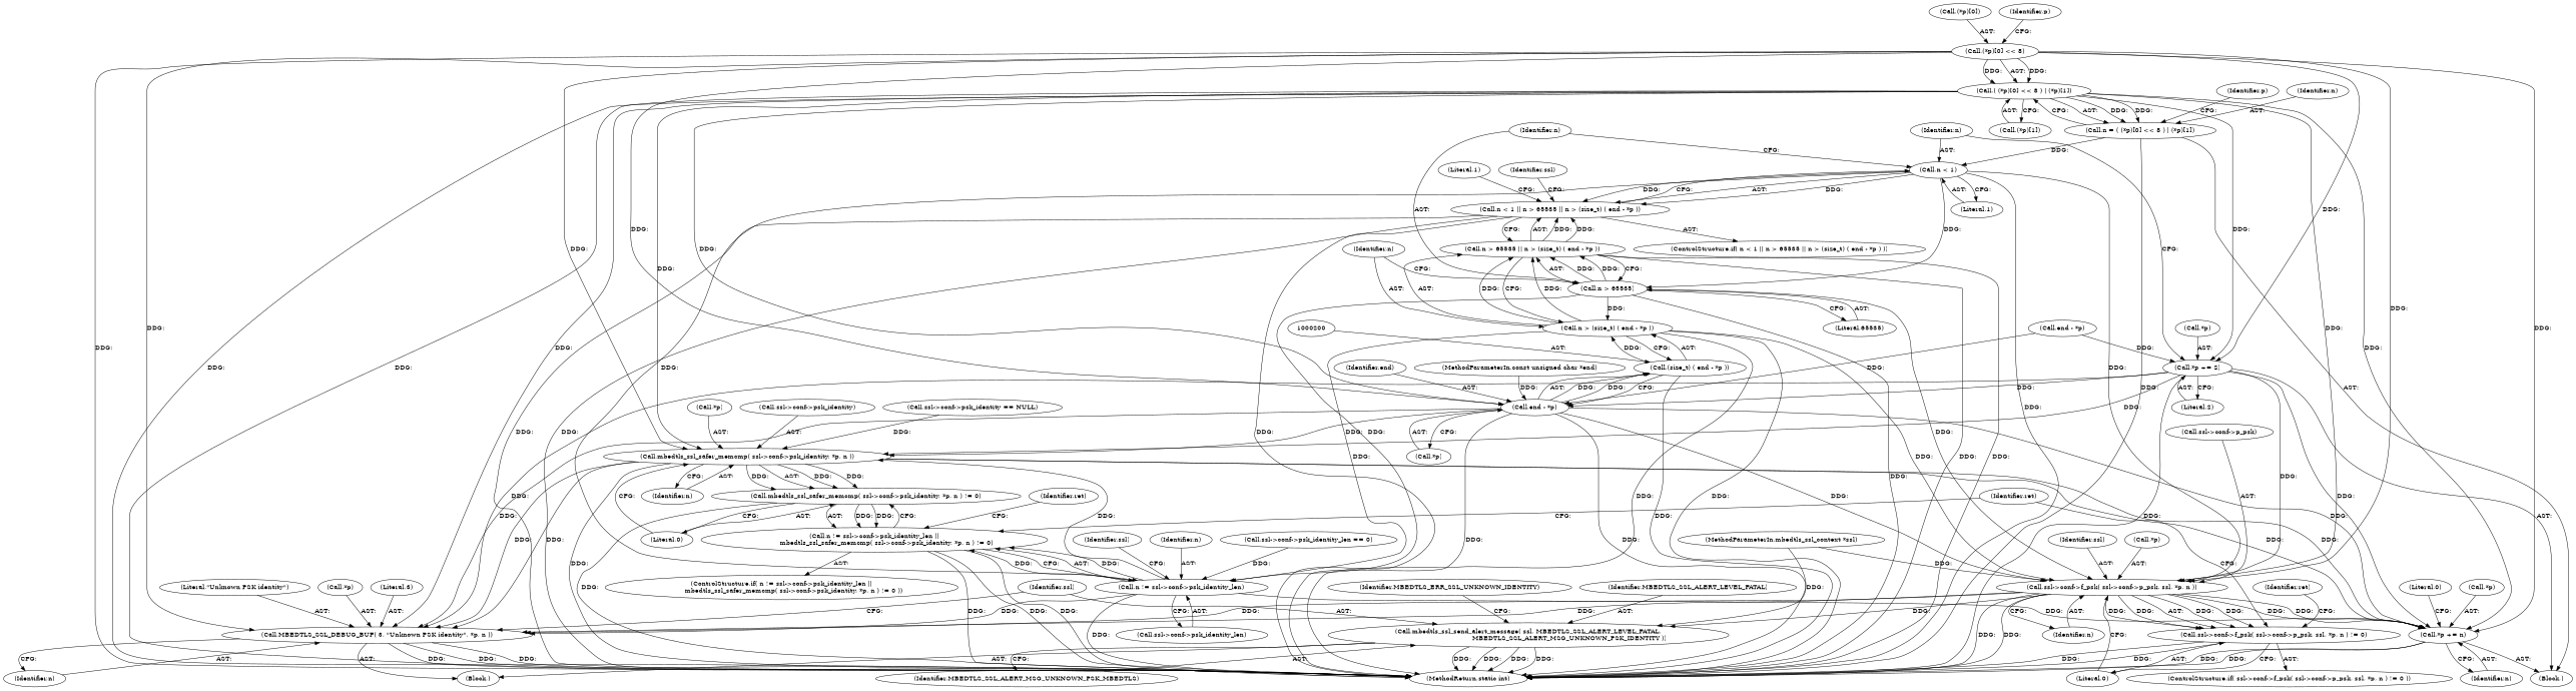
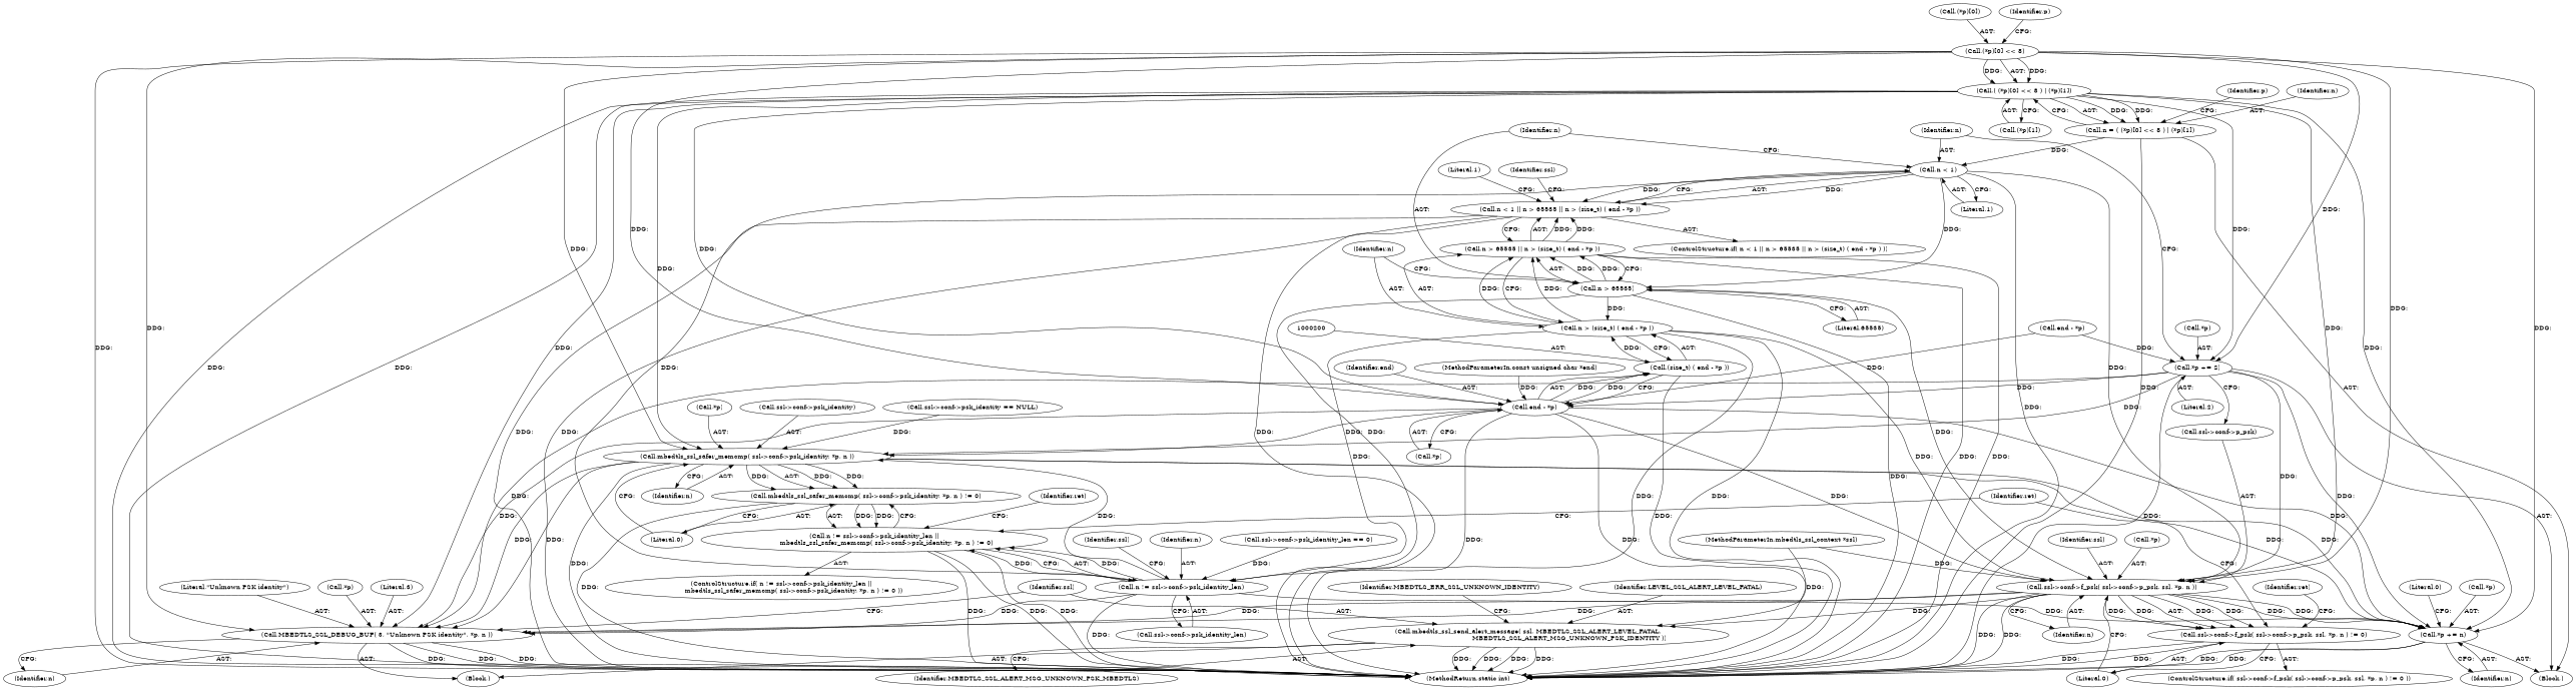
  digraph {
    n1 [label="(Call,( (*p)[0] << 8 ) | (*p)[1])"]
    n2 [label="(Call,n = ( (*p)[0] << 8 ) | (*p)[1])"]
    n3 [label="(Call,ssl->conf->f_psk( ssl->conf->p_psk, ssl, *p, n ))"]
    n4 [label="(Call,MBEDTLS_SSL_DEBUG_BUF( 3, \"Unknown PSK identity\", *p, n ))"]
    n5 [label="(Call,*p += n)"]
    n6 [label="(Call,mbedtls_ssl_safer_memcmp( ssl->conf->psk_identity, *p, n ))"]
    n7 [label="(Call,*p += 2)"]
    n8 [label="(Call,end - *p)"]
    n9 [label="(MethodReturn,static int)"]
    n10 [label="(Call,(*p)[1])"]
    n11 [label="(Call,n < 1)"]
    n12 [label="(Block,)"]
    n13 [label="(Call,ssl->conf->f_psk( ssl->conf->p_psk, ssl, *p, n ) != 0)"]
    n14 [label="(Call,mbedtls_ssl_send_alert_message( ssl, MBEDTLS_SSL_ALERT_LEVEL_FATAL,\n                                        MBEDTLS_SSL_ALERT_MSG_UNKNOWN_PSK_IDENTITY ))"]
    n15 [label="(Identifier,n)"]
    n16 [label="(Block,)"]
    n17 [label="(Identifier,n)"]
    n18 [label="(Identifier,n)"]
    n19 [label="(Call,mbedtls_ssl_safer_memcmp( ssl->conf->psk_identity, *p, n ) != 0)"]
    n20 [label="(Identifier,n)"]
    n21 [label="(Literal,2)"]
    n22 [label="(Call,(size_t) ( end - *p ))"]
    n23 [label="(Call,*p)"]
    n24 [label="(Call,(*p)[0] << 8)"]
    n25 [label="(Call,n < 1 || n > 65535 || n > (size_t) ( end - *p ))"]
    n26 [label="(Call,n > 65535)"]
    n27 [label="(Call,n != ssl->conf->psk_identity_len)"]
    n28 [label="(Literal,1)"]
    n29 [label="(Call,n > 65535 || n > (size_t) ( end - *p ))"]
    n30 [label="(ControlStructure,if( n < 1 || n > 65535 || n > (size_t) ( end - *p ) ))"]
    n31 [label="(Call,n > (size_t) ( end - *p ))"]
    n32 [label="(Literal,65535)"]
    n33 [label="(Call,n != ssl->conf->psk_identity_len ||\n            mbedtls_ssl_safer_memcmp( ssl->conf->psk_identity, *p, n ) != 0)"]
    n34 [label="(Call,ssl->conf->psk_identity_len)"]
    n35 [label="(Literal,0)"]
    n36 [label="(ControlStructure,if( ssl->conf->f_psk( ssl->conf->p_psk, ssl, *p, n ) != 0 ))"]
    n37 [label="(Identifier,MBEDTLS_SSL_ALERT_MSG_UNKNOWN_PSK_MBEDTLS)"]
    n38 [label="(ControlStructure,if( n != ssl->conf->psk_identity_len ||\n            mbedtls_ssl_safer_memcmp( ssl->conf->psk_identity, *p, n ) != 0 ))"]
    n39 [label="(Literal,0)"]
    n40 [label="(Literal,0)"]
    n41 [label="(Identifier,ssl)"]
    n42 [label="(Call,*p)"]
    n43 [label="(Call,*p)"]
    n44 [label="(Call,ssl->conf->psk_identity)"]
    n45 [label="(MethodParameterIn,const unsigned char *end)"]
    n46 [label="(Identifier,n)"]
    n47 [label="(Identifier,ret)"]
    n48 [label="(Identifier,ssl)"]
    n49 [label="(Identifier,n)"]
    n50 [label="(Call,ssl->conf->p_psk)"]
    n51 [label="(Call,ssl->conf->psk_identity_len == 0)"]
    n52 [label="(Call,end - *p)"]
    n53 [label="(Literal,1)"]
    n54 [label="(Identifier,p)"]
    n55 [label="(Identifier,ssl)"]
    n56 [label="(Identifier,end)"]
    n57 [label="(Call,*p)"]
    n58 [label="(Call,*p)"]
    n59 [label="(Call,ssl->conf->psk_identity == NULL)"]
-   n60 [label="(Identifier,MBEDTLS_SSL_ALERT_LEVEL_FATAL)"]
+   n60 [label="(Identifier,LEVEL_SSL_ALERT_LEVEL_FATAL)"]
    n61 [label="(Identifier,n)"]
    n62 [label="(Identifier,ret)"]
    n63 [label="(Call,*p)"]
    n64 [label="(Identifier,ssl)"]
    n65 [label="(Literal,3)"]
    n66 [label="(Literal,\"Unknown PSK identity\")"]
    n67 [label="(Identifier,MBEDTLS_ERR_SSL_UNKNOWN_IDENTITY)"]
    n68 [label="(Identifier,ret)"]
    n69 [label="(MethodParameterIn,mbedtls_ssl_context *ssl)"]
    n70 [label="(Identifier,n)"]
    n71 [label="(Call,(*p)[0])"]
    n72 [label="(Identifier,n)"]
    n73 [label="(Identifier,p)"]
    1000200
    n1 -> n2 [label="AST: "]
    n1 -> n2 [label="DDG: "]
    n1 -> n2 [label="DDG: "]
    n1 -> n3 [label="DDG: "]
    n1 -> n4 [label="DDG: "]
    n1 -> n5 [label="DDG: "]
    n1 -> n6 [label="DDG: "]
    n1 -> n7 [label="DDG: "]
    n1 -> n8 [label="DDG: "]
    n1 -> n9 [label="DDG: "]
    n1 -> n9 [label="DDG: "]
    n1 -> n10 [label="CFG: "]
    n2 -> n1 [label="CFG: "]
    n2 -> n9 [label="DDG: "]
    n2 -> n11 [label="DDG: "]
    n2 -> n12 [label="AST: "]
    n3 -> n4 [label="DDG: "]
    n3 -> n4 [label="DDG: "]
    n3 -> n5 [label="DDG: "]
    n3 -> n5 [label="DDG: "]
    n3 -> n9 [label="DDG: "]
    n3 -> n9 [label="DDG: "]
    n3 -> n13 [label="AST: "]
    n3 -> n13 [label="DDG: "]
    n3 -> n13 [label="DDG: "]
    n3 -> n13 [label="DDG: "]
    n3 -> n13 [label="DDG: "]
    n3 -> n14 [label="DDG: "]
    n3 -> n15 [label="CFG: "]
    n4 -> n9 [label="DDG: "]
    n4 -> n9 [label="DDG: "]
    n4 -> n9 [label="DDG: "]
    n4 -> n16 [label="AST: "]
    n4 -> n17 [label="CFG: "]
    n5 -> n9 [label="DDG: "]
    n5 -> n9 [label="DDG: "]
    n5 -> n12 [label="AST: "]
    n5 -> n18 [label="CFG: "]
    n6 -> n4 [label="DDG: "]
    n6 -> n4 [label="DDG: "]
    n6 -> n5 [label="DDG: "]
    n6 -> n5 [label="DDG: "]
    n6 -> n9 [label="DDG: "]
    n6 -> n19 [label="AST: "]
    n6 -> n19 [label="DDG: "]
    n6 -> n19 [label="DDG: "]
    n6 -> n19 [label="DDG: "]
    n6 -> n20 [label="CFG: "]
    n7 -> n3 [label="DDG: "]
    n7 -> n4 [label="DDG: "]
    n7 -> n5 [label="DDG: "]
    n7 -> n6 [label="DDG: "]
    n7 -> n8 [label="DDG: "]
    n7 -> n9 [label="DDG: "]
    n7 -> n12 [label="AST: "]
-   n7 -> n21 [label="CFG: "]
+   n7 -> n50 [label="CFG: "]
    n8 -> n3 [label="DDG: "]
    n8 -> n4 [label="DDG: "]
    n8 -> n5 [label="DDG: "]
    n8 -> n6 [label="DDG: "]
    n8 -> n9 [label="DDG: "]
    n8 -> n9 [label="DDG: "]
    n8 -> n22 [label="AST: "]
    n8 -> n22 [label="DDG: "]
    n8 -> n22 [label="DDG: "]
    n8 -> n23 [label="CFG: "]
    n10 -> n1 [label="AST: "]
    n11 -> n3 [label="DDG: "]
    n11 -> n9 [label="DDG: "]
    n11 -> n25 [label="AST: "]
    n11 -> n25 [label="DDG: "]
    n11 -> n25 [label="DDG: "]
    n11 -> n26 [label="DDG: "]
    n11 -> n27 [label="DDG: "]
    n11 -> n28 [label="CFG: "]
    n13 -> n9 [label="DDG: "]
    n13 -> n9 [label="DDG: "]
    n13 -> n35 [label="CFG: "]
    n13 -> n36 [label="AST: "]
    n14 -> n9 [label="DDG: "]
    n14 -> n9 [label="DDG: "]
    n14 -> n9 [label="DDG: "]
    n14 -> n9 [label="DDG: "]
    n14 -> n16 [label="AST: "]
    n14 -> n37 [label="CFG: "]
    n15 -> n3 [label="AST: "]
    n17 -> n4 [label="AST: "]
    n18 -> n5 [label="AST: "]
    n19 -> n9 [label="DDG: "]
    n19 -> n33 [label="AST: "]
    n19 -> n33 [label="DDG: "]
    n19 -> n33 [label="DDG: "]
    n19 -> n39 [label="CFG: "]
    n20 -> n6 [label="AST: "]
    n21 -> n7 [label="AST: "]
    n22 -> n8 [label="CFG: "]
    n22 -> n9 [label="DDG: "]
    n22 -> n31 [label="AST: "]
    n22 -> n31 [label="DDG: "]
    n23 -> n8 [label="AST: "]
    n24 -> n1 [label="AST: "]
    n24 -> n1 [label="DDG: "]
    n24 -> n1 [label="DDG: "]
    n24 -> n3 [label="DDG: "]
    n24 -> n4 [label="DDG: "]
    n24 -> n5 [label="DDG: "]
    n24 -> n6 [label="DDG: "]
    n24 -> n7 [label="DDG: "]
    n24 -> n8 [label="DDG: "]
    n24 -> n9 [label="DDG: "]
    n25 -> n9 [label="DDG: "]
    n25 -> n9 [label="DDG: "]
    n25 -> n9 [label="DDG: "]
    n25 -> n11 [label="CFG: "]
    n25 -> n29 [label="CFG: "]
    n25 -> n30 [label="AST: "]
    n26 -> n3 [label="DDG: "]
    n26 -> n9 [label="DDG: "]
    n26 -> n27 [label="DDG: "]
    n26 -> n29 [label="AST: "]
    n26 -> n29 [label="DDG: "]
    n26 -> n29 [label="DDG: "]
    n26 -> n31 [label="DDG: "]
    n26 -> n32 [label="CFG: "]
    n27 -> n4 [label="DDG: "]
    n27 -> n5 [label="DDG: "]
    n27 -> n6 [label="DDG: "]
    n27 -> n9 [label="DDG: "]
    n27 -> n33 [label="AST: "]
    n27 -> n33 [label="DDG: "]
    n27 -> n33 [label="DDG: "]
    n27 -> n34 [label="CFG: "]
    n28 -> n11 [label="AST: "]
    n29 -> n9 [label="DDG: "]
    n29 -> n9 [label="DDG: "]
    n29 -> n25 [label="AST: "]
    n29 -> n25 [label="DDG: "]
    n29 -> n25 [label="DDG: "]
    n29 -> n26 [label="CFG: "]
    n29 -> n31 [label="CFG: "]
    n31 -> n3 [label="DDG: "]
    n31 -> n9 [label="DDG: "]
    n31 -> n9 [label="DDG: "]
    n31 -> n22 [label="CFG: "]
    n31 -> n27 [label="DDG: "]
    n31 -> n29 [label="AST: "]
    n31 -> n29 [label="DDG: "]
    n31 -> n29 [label="DDG: "]
    n32 -> n26 [label="AST: "]
    n33 -> n9 [label="DDG: "]
    n33 -> n9 [label="DDG: "]
    n33 -> n9 [label="DDG: "]
    n33 -> n19 [label="CFG: "]
    n33 -> n27 [label="CFG: "]
    n33 -> n38 [label="AST: "]
    n34 -> n27 [label="AST: "]
    n35 -> n3 [label="CFG: "]
    n35 -> n13 [label="AST: "]
    n37 -> n14 [label="AST: "]
    n39 -> n6 [label="CFG: "]
    n39 -> n19 [label="AST: "]
    n40 -> n5 [label="CFG: "]
    n41 -> n27 [label="CFG: "]
    n42 -> n6 [label="AST: "]
    n43 -> n7 [label="AST: "]
    n44 -> n6 [label="AST: "]
    n45 -> n8 [label="DDG: "]
    n46 -> n27 [label="AST: "]
    n47 -> n13 [label="CFG: "]
    n47 -> n33 [label="CFG: "]
    n48 -> n3 [label="AST: "]
    n49 -> n7 [label="CFG: "]
    n49 -> n11 [label="AST: "]
    n50 -> n3 [label="AST: "]
    n51 -> n27 [label="DDG: "]
    n52 -> n7 [label="DDG: "]
    n52 -> n8 [label="DDG: "]
    n53 -> n25 [label="CFG: "]
    n54 -> n2 [label="CFG: "]
    n55 -> n4 [label="CFG: "]
    n55 -> n14 [label="AST: "]
    n56 -> n8 [label="AST: "]
    n57 -> n4 [label="AST: "]
    n58 -> n5 [label="AST: "]
    n59 -> n6 [label="DDG: "]
    n60 -> n14 [label="AST: "]
    n61 -> n2 [label="AST: "]
    n62 -> n33 [label="CFG: "]
    n63 -> n3 [label="AST: "]
    n64 -> n25 [label="CFG: "]
    n65 -> n4 [label="AST: "]
    n66 -> n4 [label="AST: "]
    n67 -> n14 [label="CFG: "]
    n68 -> n13 [label="CFG: "]
    n69 -> n3 [label="DDG: "]
    n69 -> n14 [label="DDG: "]
    n70 -> n11 [label="CFG: "]
    n70 -> n26 [label="AST: "]
    n71 -> n24 [label="AST: "]
    n72 -> n26 [label="CFG: "]
    n72 -> n31 [label="AST: "]
    n73 -> n24 [label="CFG: "]
    1000200 -> n22 [label="AST: "]
  }
